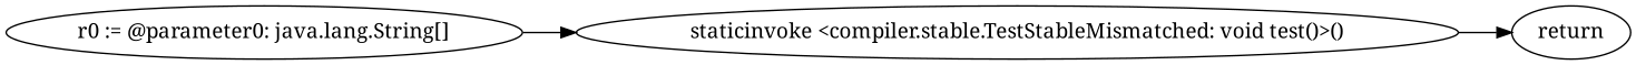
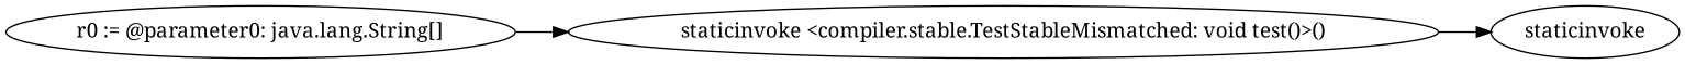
  digraph {
    rankdir=LR
    fontname="Noto Serif"
    node [fontname="Noto Serif"]
    edge [fontname="Noto Serif"]
    "r0 := @parameter0: java.lang.String[]"
    "staticinvoke <compiler.stable.TestStableMismatched: void test()>()"
-   return
+   return [label=staticinvoke]
    "r0 := @parameter0: java.lang.String[]" -> "staticinvoke <compiler.stable.TestStableMismatched: void test()>()"
    "staticinvoke <compiler.stable.TestStableMismatched: void test()>()" -> return
  }
